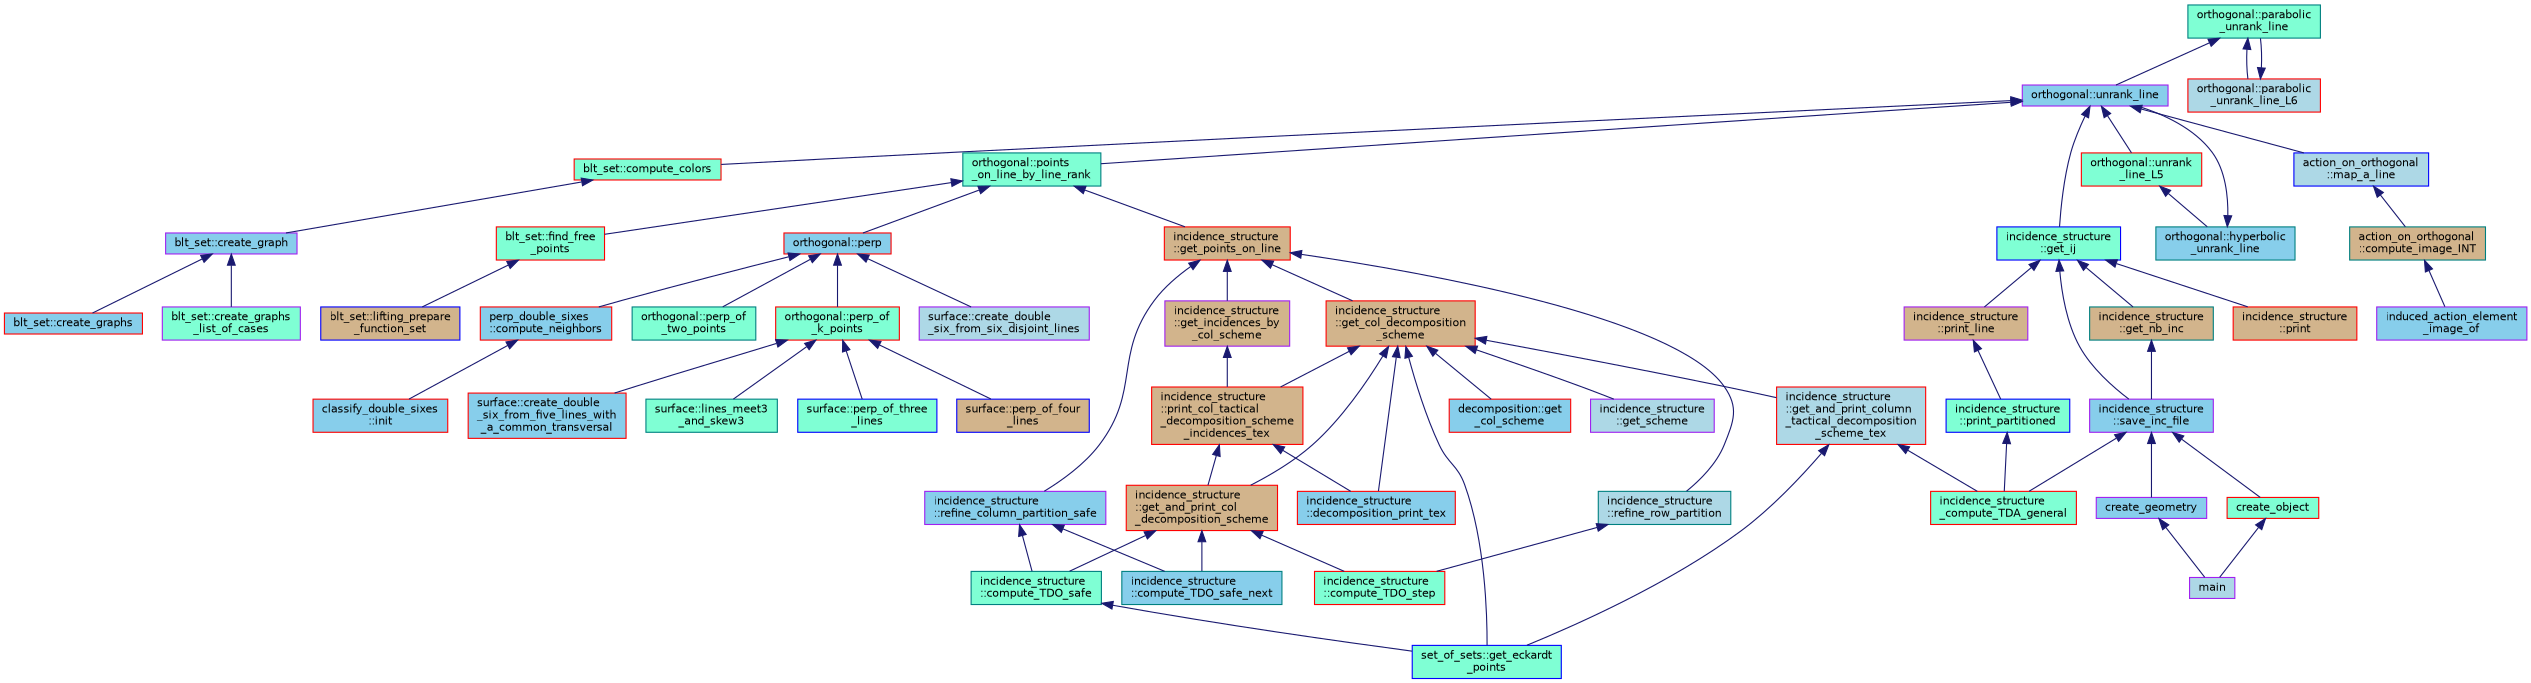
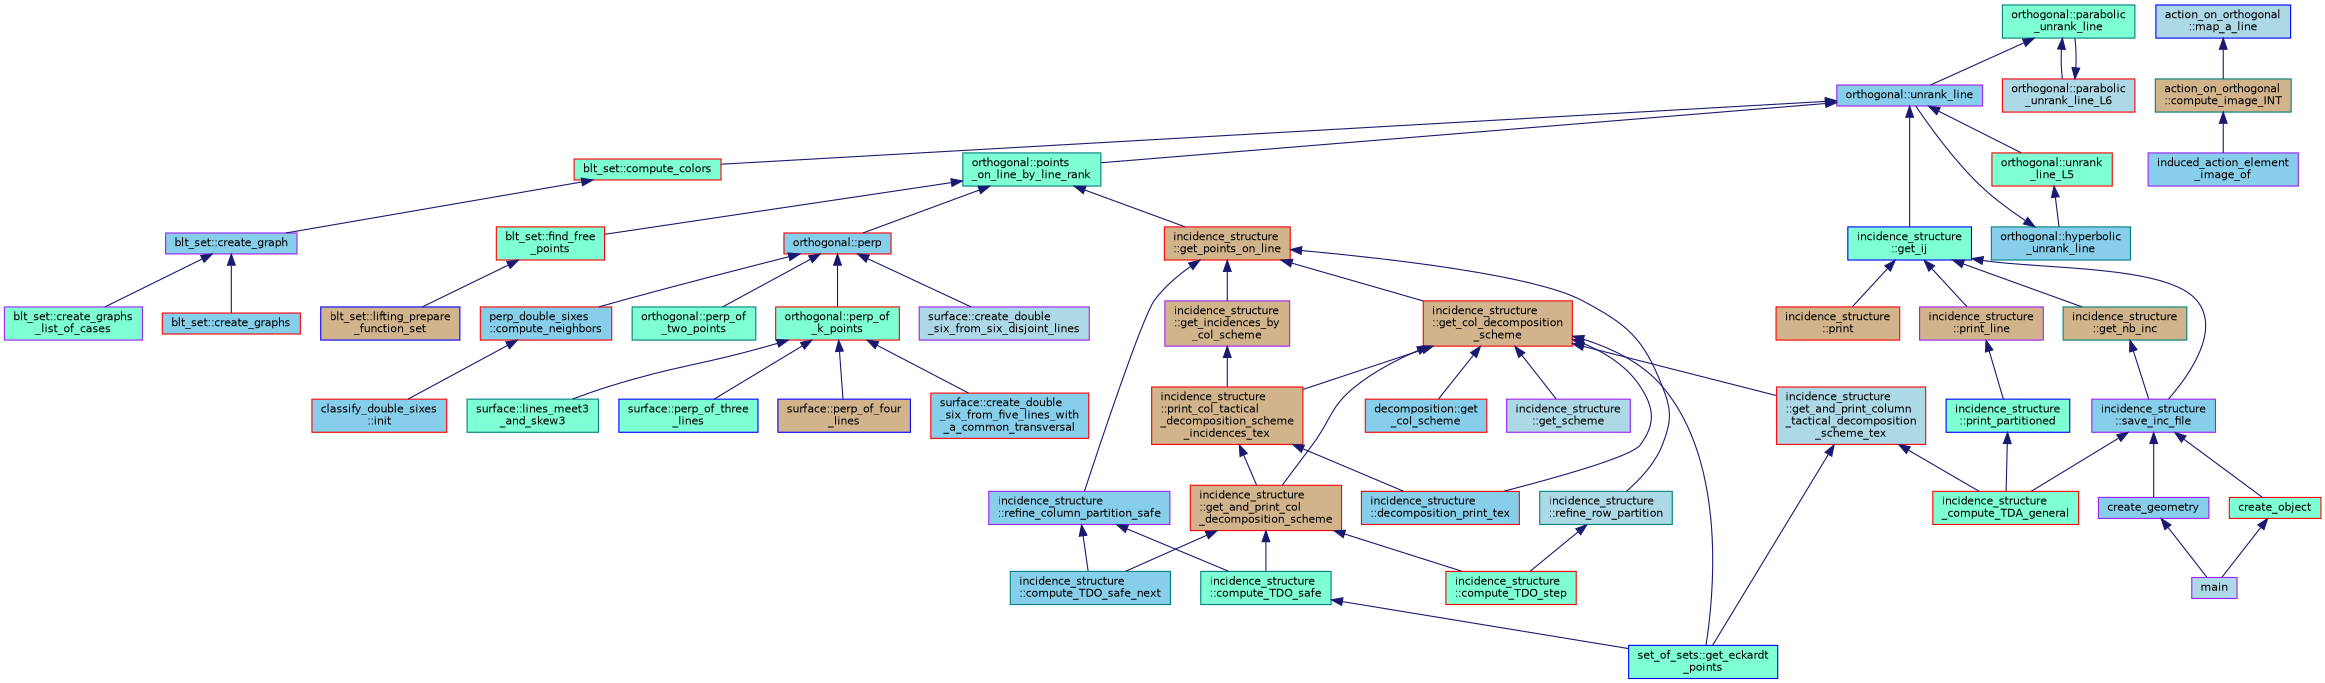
  digraph {
    rankdir=TB
    node [color=red fillcolor=aquamarine fontname=Helvetica fontsize=10 shape=record style=filled]
    edge [color=midnightblue dir=back fontname=Helvetica fontsize=10 labelfontname=Helvetica labelfontsize=10 style=solid]
    n1 [color=teal fontcolor=black height=0.2 label="orthogonal::parabolic\l_unrank_line" width=0.4]
    n2 [color=purple fillcolor=skyblue height=0.2 label="orthogonal::unrank_line" width=0.4]
    n3 [fillcolor=lightblue height=0.2 label="orthogonal::parabolic\l_unrank_line_L6" width=0.4]
    n4 [height=0.2 label="blt_set::compute_colors" width=0.4]
    n5 [color=teal height=0.2 label="orthogonal::points\l_on_line_by_line_rank" width=0.4]
    n6 [height=0.2 label="orthogonal::unrank\l_line_L5" width=0.4]
    n7 [color=blue height=0.2 label="incidence_structure\l::get_ij" width=0.4]
    n8 [color=blue fillcolor=lightblue height=0.2 label="action_on_orthogonal\l::map_a_line" width=0.4]
    n9 [color=purple fillcolor=skyblue height=0.2 label="blt_set::create_graph" width=0.4]
    n10 [height=0.2 label="blt_set::find_free\l_points" width=0.4]
    n11 [fillcolor=skyblue height=0.2 label="orthogonal::perp" width=0.4]
    n12 [fillcolor=tan height=0.2 label="incidence_structure\l::get_points_on_line" width=0.4]
    n13 [color=teal fillcolor=skyblue height=0.2 label="orthogonal::hyperbolic\l_unrank_line" width=0.4]
    n14 [color=teal fillcolor=tan height=0.2 label="incidence_structure\l::get_nb_inc" width=0.4]
    n15 [color=purple fillcolor=skyblue height=0.2 label="incidence_structure\l::save_inc_file" width=0.4]
    n16 [fillcolor=tan height=0.2 label="incidence_structure\l::print" width=0.4]
    n17 [color=purple fillcolor=tan height=0.2 label="incidence_structure\l::print_line" width=0.4]
    n18 [color=teal fillcolor=tan height=0.2 label="action_on_orthogonal\l::compute_image_INT" width=0.4]
    n19 [fillcolor=skyblue height=0.2 label="blt_set::create_graphs" width=0.4]
    n20 [color=purple height=0.2 label="blt_set::create_graphs\l_list_of_cases" width=0.4]
    n21 [color=blue fillcolor=tan height=0.2 label="blt_set::lifting_prepare\l_function_set" width=0.4]
    n22 [color=teal height=0.2 label="orthogonal::perp_of\l_two_points" width=0.4]
    n23 [height=0.2 label="orthogonal::perp_of\l_k_points" width=0.4]
    n24 [color=purple fillcolor=lightblue height=0.2 label="surface::create_double\l_six_from_six_disjoint_lines" width=0.4]
    n25 [fillcolor=skyblue height=0.2 label="perp_double_sixes\l::compute_neighbors" width=0.4]
    n26 [color=purple fillcolor=skyblue height=0.2 label="incidence_structure\l::refine_column_partition_safe" width=0.4]
    n27 [color=teal fillcolor=lightblue height=0.2 label="incidence_structure\l::refine_row_partition" width=0.4]
    n28 [color=purple fillcolor=tan height=0.2 label="incidence_structure\l::get_incidences_by\l_col_scheme" width=0.4]
    n29 [fillcolor=tan height=0.2 label="incidence_structure\l::get_col_decomposition\l_scheme" width=0.4]
    n30 [color=teal height=0.2 label="surface::lines_meet3\l_and_skew3" width=0.4]
    n31 [color=blue height=0.2 label="surface::perp_of_three\l_lines" width=0.4]
    n32 [color=blue fillcolor=tan height=0.2 label="surface::perp_of_four\l_lines" width=0.4]
    n33 [fillcolor=skyblue height=0.2 label="surface::create_double\l_six_from_five_lines_with\l_a_common_transversal" width=0.4]
    n34 [fillcolor=skyblue height=0.2 label="classify_double_sixes\l::init" width=0.4]
    n35 [color=teal fillcolor=skyblue height=0.2 label="incidence_structure\l::compute_TDO_safe_next" width=0.4]
    n36 [color=teal height=0.2 label="incidence_structure\l::compute_TDO_safe" width=0.4]
    n37 [height=0.2 label="incidence_structure\l::compute_TDO_step" width=0.4]
    n38 [fillcolor=tan height=0.2 label="incidence_structure\l::print_col_tactical\l_decomposition_scheme\l_incidences_tex" width=0.4]
    n39 [color=blue height=0.2 label="set_of_sets::get_eckardt\l_points" width=0.4]
    n40 [fillcolor=tan height=0.2 label="incidence_structure\l::get_and_print_col\l_decomposition_scheme" width=0.4]
    n41 [fillcolor=skyblue height=0.2 label="incidence_structure\l::decomposition_print_tex" width=0.4]
    n42 [fillcolor=skyblue height=0.2 label="decomposition::get\l_col_scheme" width=0.4]
    n43 [color=purple fillcolor=lightblue height=0.2 label="incidence_structure\l::get_scheme" width=0.4]
    n44 [fillcolor=lightblue height=0.2 label="incidence_structure\l::get_and_print_column\l_tactical_decomposition\l_scheme_tex" width=0.4]
    n45 [height=0.2 label="incidence_structure\l_compute_TDA_general" width=0.4]
    n46 [height=0.2 label=create_object width=0.4]
    n47 [color=purple fillcolor=skyblue height=0.2 label=create_geometry width=0.4]
    n48 [color=blue height=0.2 label="incidence_structure\l::print_partitioned" width=0.4]
    n49 [color=purple fillcolor=lightblue height=0.2 label=main width=0.4]
    n50 [color=purple fillcolor=skyblue height=0.2 label="induced_action_element\l_image_of" width=0.4]
    n1 -> n2
    n1 -> n3
    n2 -> n4
    n2 -> n5
    n2 -> n6
    n2 -> n7
-   n2 -> n8
    n3 -> n1
    n4 -> n9
    n5 -> n10
    n5 -> n11
    n5 -> n12
    n6 -> n13
    n7 -> n14
    n7 -> n15
    n7 -> n16
    n7 -> n17
    n8 -> n18
    n9 -> n19
    n9 -> n20
    n10 -> n21
    n11 -> n22
    n11 -> n23
    n11 -> n24
    n11 -> n25
    n12 -> n26
    n12 -> n27
    n12 -> n28
    n12 -> n29
    n13 -> n2
    n14 -> n15
    n15 -> n45
    n15 -> n46
    n15 -> n47
    n17 -> n48
    n18 -> n50
    n23 -> n30
    n23 -> n31
    n23 -> n32
    n23 -> n33
    n25 -> n34
    n26 -> n35
    n26 -> n36
    n27 -> n37
    n28 -> n38
    n29 -> n38
    n29 -> n39
    n29 -> n40
    n29 -> n41
    n29 -> n42
    n29 -> n43
    n29 -> n44
    n36 -> n39
    n38 -> n40
    n38 -> n41
    n40 -> n35
    n40 -> n36
    n40 -> n37
    n44 -> n39
    n44 -> n45
    n46 -> n49
    n47 -> n49
    n48 -> n45
  }
